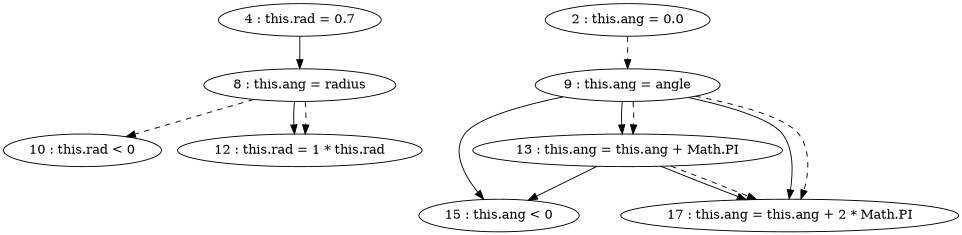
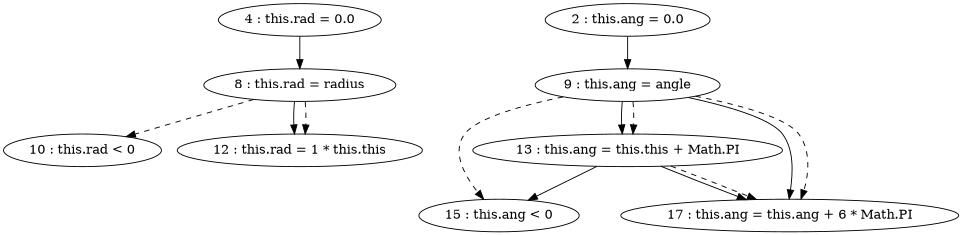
  digraph {
-   "4 : this.rad = 0.0" [label="4 : this.rad = 0.7"]
-   "8 : this.rad = radius" [label="8 : this.ang = radius"]
+   "4 : this.rad = 0.0"
+   "8 : this.rad = radius"
    "10 : this.rad < 0"
-   "12 : this.rad = 1 * this.rad"
+   "12 : this.rad = 1 * this.rad" [label="12 : this.rad = 1 * this.this"]
    n5 [label="2 : this.ang = 0.0"]
    "9 : this.ang = angle"
-   "13 : this.ang = this.ang + Math.PI"
+   "13 : this.ang = this.ang + Math.PI" [label="13 : this.ang = this.this + Math.PI"]
    "15 : this.ang < 0"
-   "17 : this.ang = this.ang + 2 * Math.PI"
+   "17 : this.ang = this.ang + 2 * Math.PI" [label="17 : this.ang = this.ang + 6 * Math.PI"]
    "4 : this.rad = 0.0" -> "8 : this.rad = radius" [style=solid]
    "8 : this.rad = radius" -> "10 : this.rad < 0" [style=dashed]
    "8 : this.rad = radius" -> "12 : this.rad = 1 * this.rad"
    "8 : this.rad = radius" -> "12 : this.rad = 1 * this.rad" [style=dashed]
-   n5 -> "9 : this.ang = angle" [style=dashed]
+   n5 -> "9 : this.ang = angle" [style=solid]
    "9 : this.ang = angle" -> "13 : this.ang = this.ang + Math.PI"
    "9 : this.ang = angle" -> "13 : this.ang = this.ang + Math.PI" [style=dashed]
-   "9 : this.ang = angle" -> "15 : this.ang < 0"
+   "9 : this.ang = angle" -> "15 : this.ang < 0" [style=dashed]
    "9 : this.ang = angle" -> "17 : this.ang = this.ang + 2 * Math.PI"
    "9 : this.ang = angle" -> "17 : this.ang = this.ang + 2 * Math.PI" [style=dashed]
    "13 : this.ang = this.ang + Math.PI" -> "15 : this.ang < 0"
    "13 : this.ang = this.ang + Math.PI" -> "17 : this.ang = this.ang + 2 * Math.PI"
    "13 : this.ang = this.ang + Math.PI" -> "17 : this.ang = this.ang + 2 * Math.PI" [style=dashed]
  }
